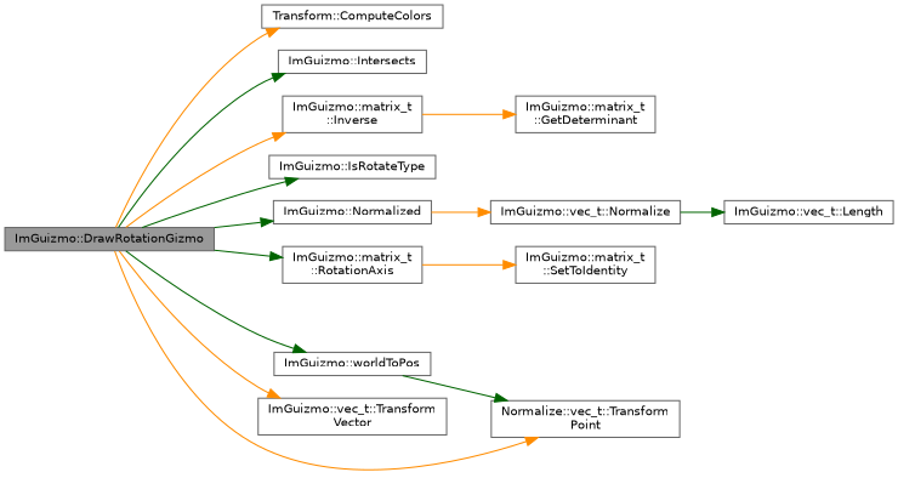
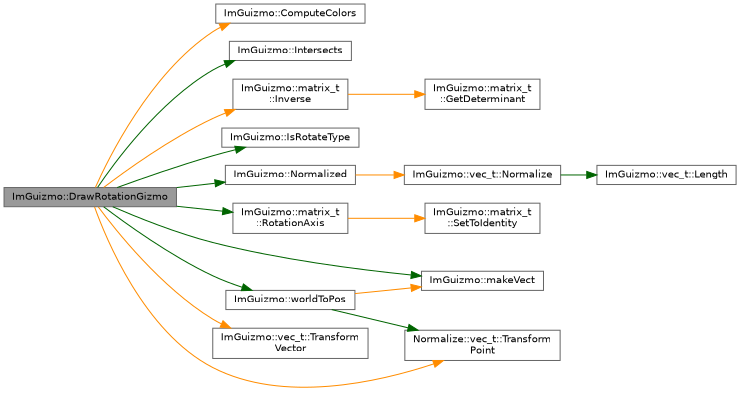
  digraph {
    rankdir=LR
    node [color=grey40 fillcolor=white fontname=Helvetica fontsize=10 shape=box style=filled]
    edge [color=darkorange fontname=Helvetica fontsize=10 labelfontname=Helvetica labelfontsize=10 style=solid]
    n1 [color=gray40 fillcolor=grey60 fontcolor=black height=0.2 label="ImGuizmo::DrawRotationGizmo" width=0.4]
-   n2 [height=0.2 label="Transform::ComputeColors" width=0.4]
+   n2 [height=0.2 label="ImGuizmo::ComputeColors" width=0.4]
    n3 [height=0.2 label="ImGuizmo::Intersects" width=0.4]
    n4 [height=0.2 label="ImGuizmo::matrix_t\l::Inverse" width=0.4]
    n5 [height=0.2 label="ImGuizmo::IsRotateType" width=0.4]
+   n6 [height=0.2 label="ImGuizmo::makeVect" width=0.4]
    n7 [height=0.2 label="ImGuizmo::Normalized" width=0.4]
    n8 [height=0.2 label="ImGuizmo::matrix_t\l::RotationAxis" width=0.4]
    n9 [height=0.2 label="Normalize::vec_t::Transform\lPoint" width=0.4]
    n10 [height=0.2 label="ImGuizmo::vec_t::Transform\lVector" width=0.4]
    n11 [height=0.2 label="ImGuizmo::worldToPos" width=0.4]
    n12 [height=0.2 label="ImGuizmo::matrix_t\l::GetDeterminant" width=0.4]
    n13 [height=0.2 label="ImGuizmo::vec_t::Normalize" width=0.4]
    n14 [height=0.2 label="ImGuizmo::matrix_t\l::SetToIdentity" width=0.4]
    n15 [height=0.2 label="ImGuizmo::vec_t::Length" width=0.4]
    n1 -> n2
    n1 -> n3 [color=darkgreen]
    n1 -> n4
    n1 -> n5 [color=darkgreen]
+   n1 -> n6 [color=darkgreen]
    n1 -> n7 [color=darkgreen]
    n1 -> n8 [color=darkgreen]
    n1 -> n9
    n1 -> n10
    n1 -> n11 [color=darkgreen]
    n4 -> n12
    n7 -> n13
    n8 -> n14
+   n11 -> n6
    n11 -> n9 [color=darkgreen]
    n13 -> n15 [color=darkgreen]
  }
